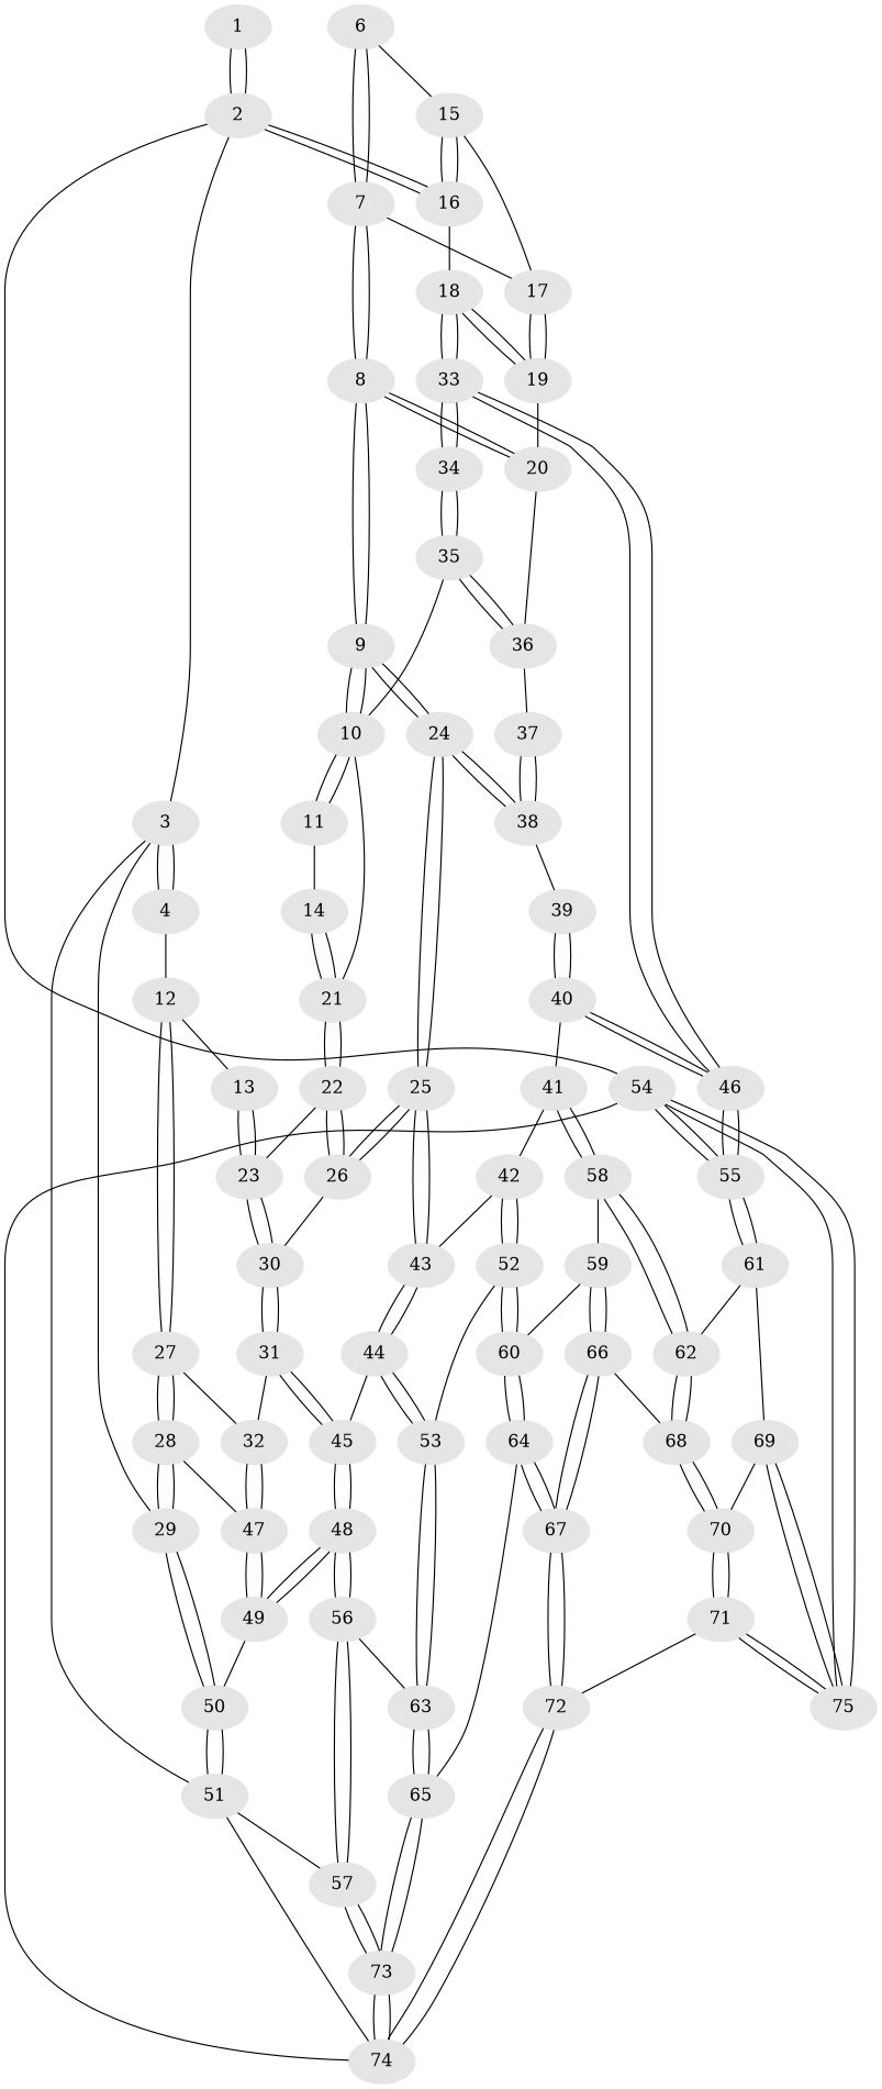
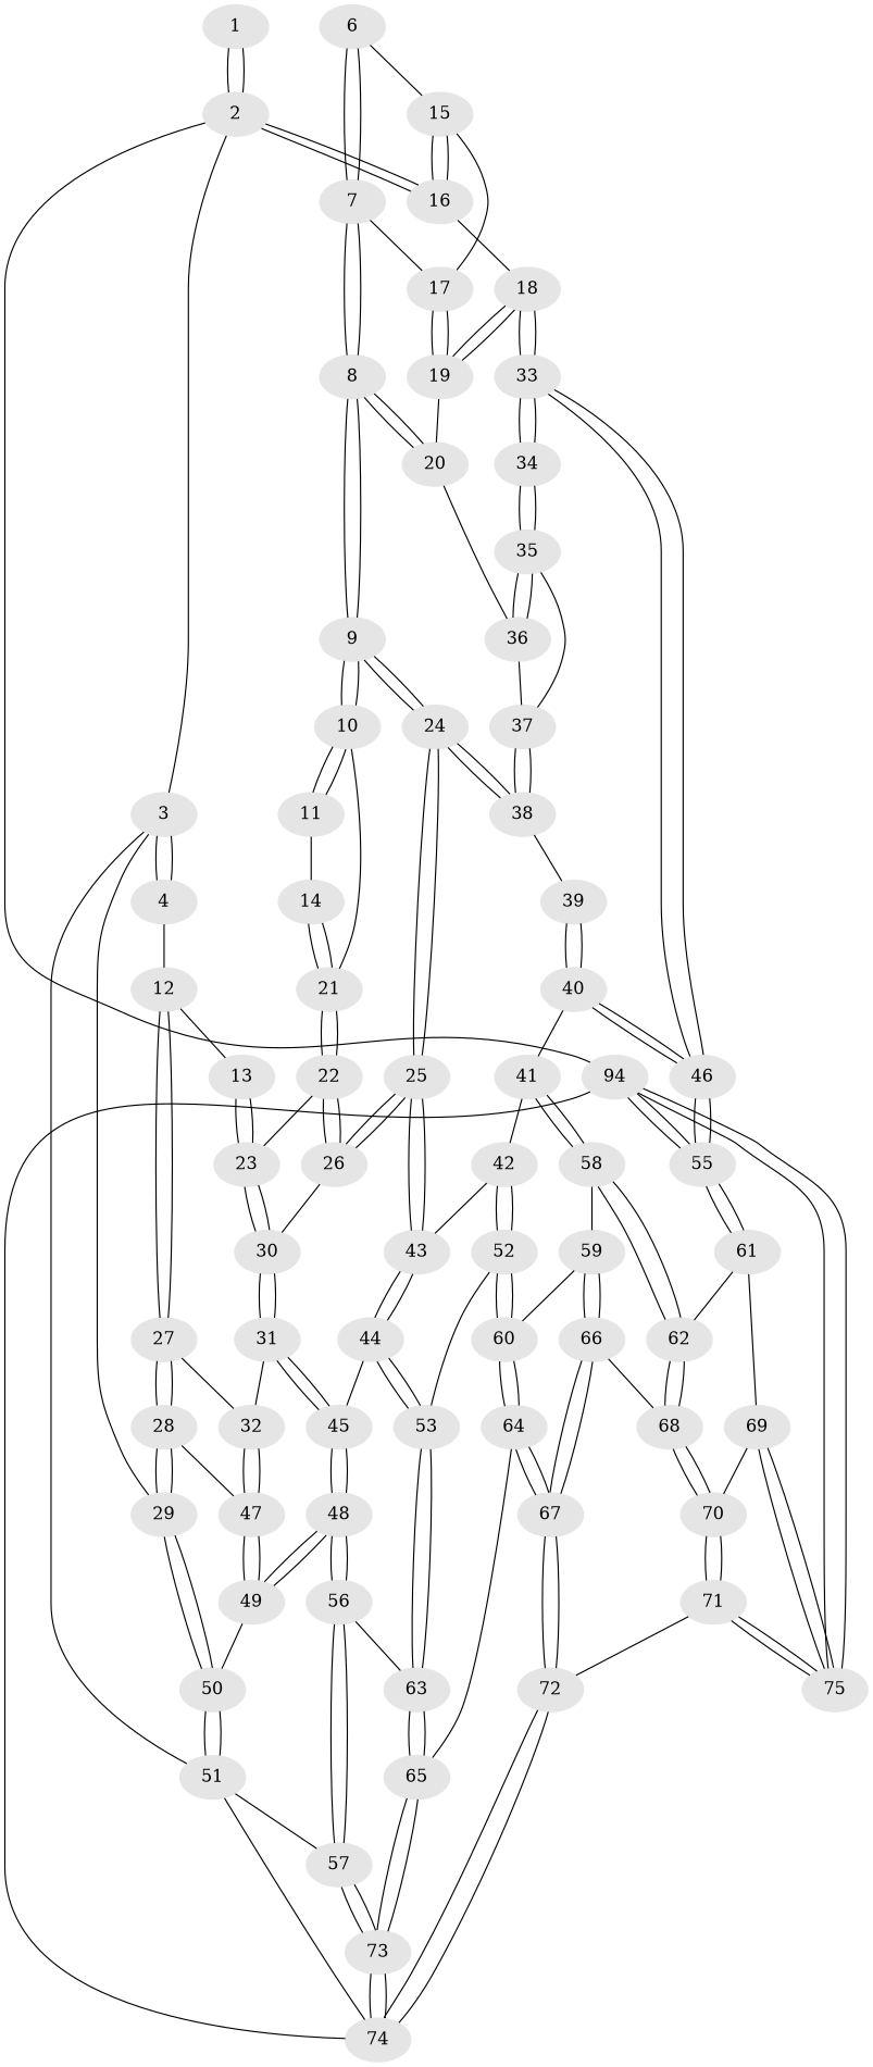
  graph {
    node [color=gray90 style=filled]
    1
    2
    3
    16
-   54
+   54 [label=94]
    6
    7
    15
    4
    29
    51
    18
    55
    74
    75
    12
    50
    57
    13
    27
    11
    14
    8
    17
    9
    20
    19
    10
    24
    36
    21
    25
    38
    22
    23
    28
    32
    30
    33
    34
    46
    37
    26
    31
    43
    39
    44
    47
    49
    45
    48
    35
    40
    41
    42
    58
    52
    59
    62
    53
    60
    63
    56
    61
    73
    64
    65
    69
    66
    68
    67
    70
    72
    71
    1 -- 2
    1 -- 2
    2 -- 3
    2 -- 16
    2 -- 16
    2 -- 54
    3 -- 4
    3 -- 4
    3 -- 29
    3 -- 51
    16 -- 18
    54 -- 55
    54 -- 55
    54 -- 74
    54 -- 75
    54 -- 75
    6 -- 7
    6 -- 7
    6 -- 15
    7 -- 8
    7 -- 8
    7 -- 17
    15 -- 16
    15 -- 16
    15 -- 17
    4 -- 12
    29 -- 50
    29 -- 50
    51 -- 74
    51 -- 57
    18 -- 19
    18 -- 19
    18 -- 33
    18 -- 33
    55 -- 61
    55 -- 61
    12 -- 13
    12 -- 27
    12 -- 27
    50 -- 51
    50 -- 51
    57 -- 73
    57 -- 73
    13 -- 23
    13 -- 23
    27 -- 28
    27 -- 28
    27 -- 32
    11 -- 14
    14 -- 21
    14 -- 21
    8 -- 9
    8 -- 9
    8 -- 20
    8 -- 20
    17 -- 19
    17 -- 19
    9 -- 10
    9 -- 10
    9 -- 24
    9 -- 24
    20 -- 36
    19 -- 20
    10 -- 11
    10 -- 11
    10 -- 21
    24 -- 25
    24 -- 25
    24 -- 38
    24 -- 38
    36 -- 37
    21 -- 22
    21 -- 22
    25 -- 26
    25 -- 26
    25 -- 43
    25 -- 43
    38 -- 39
    22 -- 23
    22 -- 26
    22 -- 26
    23 -- 30
    23 -- 30
    28 -- 29
    28 -- 29
    28 -- 47
    32 -- 47
    32 -- 47
    30 -- 31
    30 -- 31
    33 -- 34
    33 -- 34
    33 -- 46
    33 -- 46
    34 -- 35
    34 -- 35
    46 -- 55
    46 -- 55
    37 -- 38
    37 -- 38
    26 -- 30
    31 -- 32
    31 -- 45
    31 -- 45
    43 -- 44
    43 -- 44
    39 -- 40
    39 -- 40
    44 -- 45
    44 -- 53
    44 -- 53
    47 -- 49
    47 -- 49
    49 -- 50
    45 -- 48
    45 -- 48
    48 -- 49
    48 -- 49
    48 -- 56
    48 -- 56
    35 -- 36
    35 -- 36
-   35 -- 10
+   35 -- 37
    40 -- 46
    40 -- 46
    40 -- 41
    41 -- 42
    41 -- 58
    41 -- 58
    42 -- 43
    42 -- 52
    42 -- 52
    58 -- 59
    58 -- 62
    58 -- 62
    52 -- 53
    52 -- 60
    52 -- 60
    59 -- 60
    59 -- 66
    59 -- 66
    62 -- 68
    62 -- 68
    53 -- 63
    53 -- 63
    60 -- 64
    60 -- 64
    63 -- 65
    63 -- 65
    56 -- 57
    56 -- 57
    56 -- 63
    61 -- 62
    61 -- 69
    73 -- 74
    73 -- 74
    64 -- 65
    64 -- 67
    64 -- 67
    65 -- 73
    65 -- 73
    69 -- 75
    69 -- 75
    69 -- 70
    66 -- 68
    66 -- 67
    66 -- 67
    68 -- 70
    68 -- 70
    67 -- 72
    67 -- 72
    70 -- 71
    70 -- 71
    72 -- 74
    72 -- 74
    71 -- 75
    71 -- 75
    71 -- 72
  }
